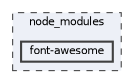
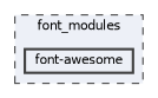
  digraph {
    compound=true
    rankdir=LR
    n1 [color=grey25 fillcolor="#edf0f7" fontname=Helvetica fontsize=10 height=0.2 label="font-awesome" shape=box style="filled,bold" width=0.4]
    subgraph cluster_1 {
      bgcolor="#edf0f7"
      fontname=Helvetica
      fontsize=10
-     label=node_modules
+     label=font_modules
      pencolor=grey25
      style="filled,dashed"
      n1
    }
  }
